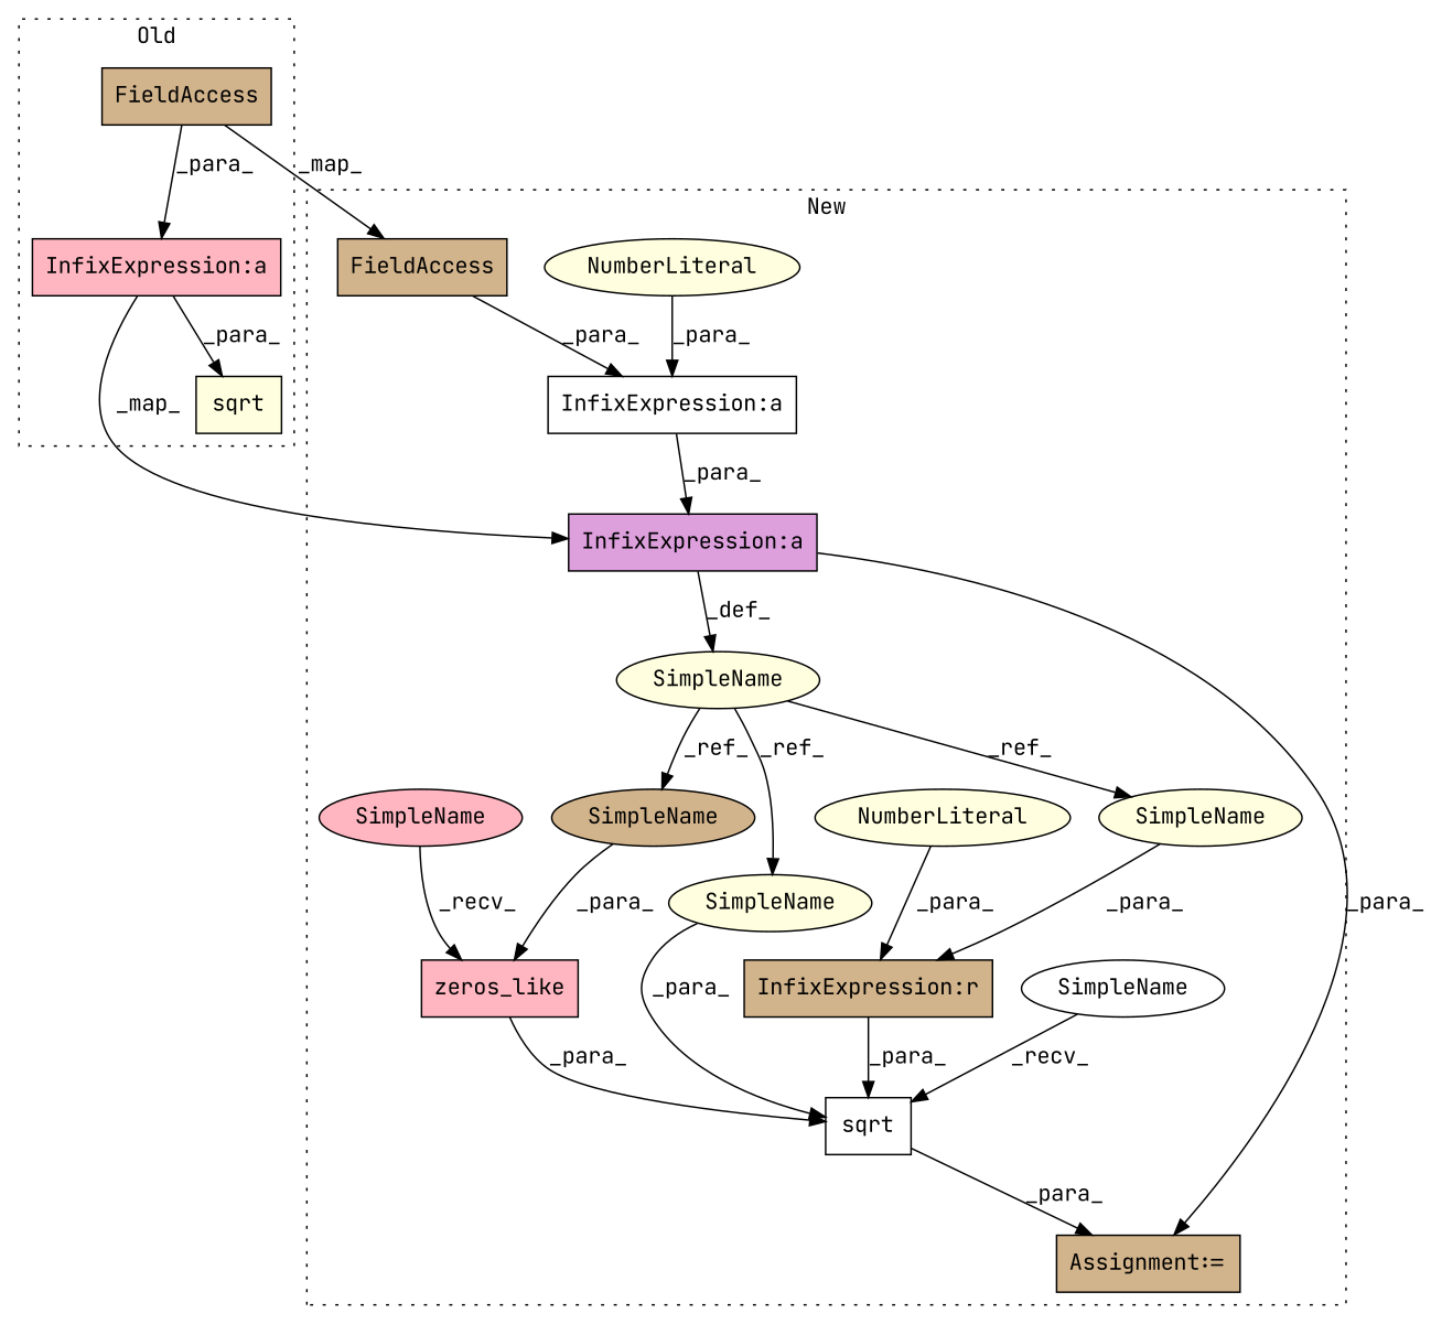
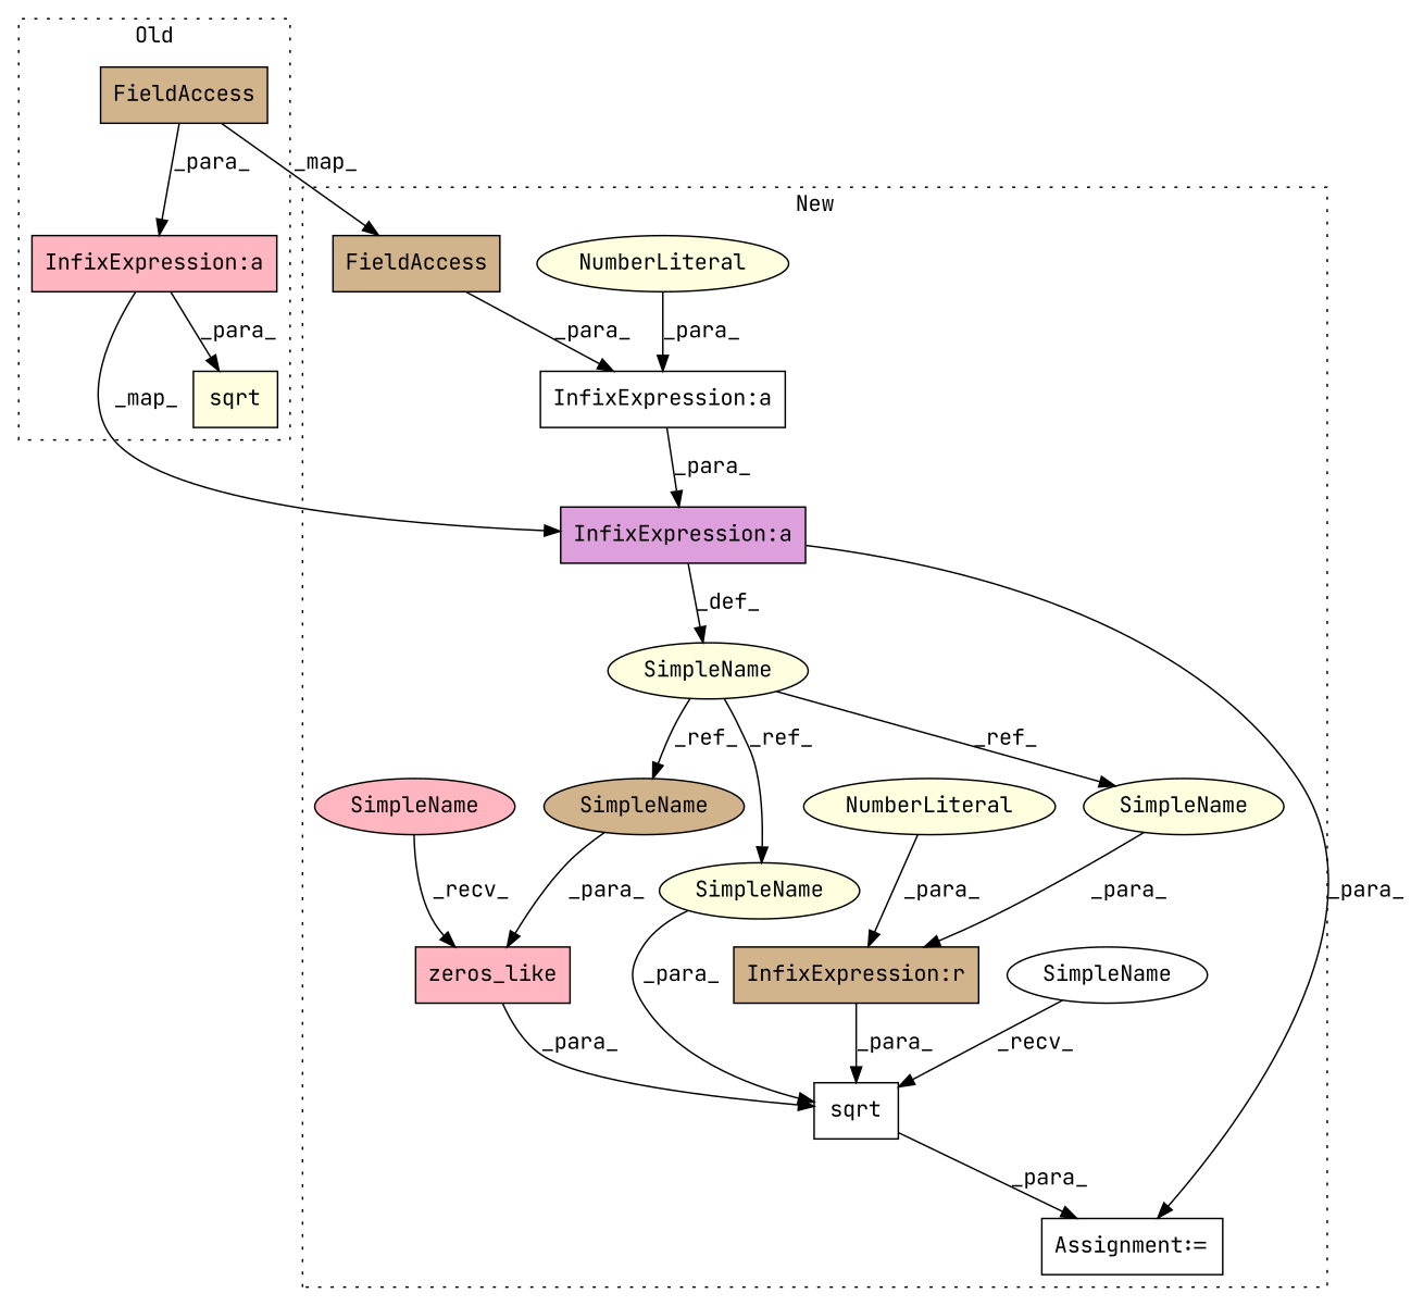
  digraph {
    fontname="JetBrains Mono"
    node [a=42 l=8 shape=box style=filled fillcolor=lightyellow fontname="JetBrains Mono"]
    edge [fontname="JetBrains Mono"]
    n1 [a=32 l="11,1" label=zeros_like s="13763,13782" fillcolor=lightpink]
    n2 [label=SimpleName s=13599 shape=ellipse]
    n3 [a=27 l=4 label="InfixExpression:r" s=13793 fillcolor=tan]
    n4 [a=34 l=3 label=NumberLiteral s=13797 shape=ellipse]
    n5 [a=32 l="5,1" label=sqrt s="13743,13801" fillcolor=white]
    n6 [a=27 l=3 label="InfixExpression:a" s=13700 fillcolor=plum]
    n7 [a=27 l=3 label="InfixExpression:a" s=13722 fillcolor=white]
    n8 [a=34 l=1 label=NumberLiteral s=13725 shape=ellipse]
-   n9 [a=7 l=1 label="Assignment:=" s=13736 fillcolor=tan]
+   n9 [a=7 l=1 label="Assignment:=" s=13736 fillcolor=white]
    n10 [a=22 l=18 label=FieldAccess s=13704 fillcolor=tan]
    n11 [l=5 label=SimpleName s=13757 shape=ellipse fillcolor=lightpink]
    n12 [l=5 label=SimpleName s=13737 shape=ellipse fillcolor=white]
    n13 [label=SimpleName s=13748 shape=ellipse]
    n14 [label=SimpleName s=13774 shape=ellipse fillcolor=tan]
    n15 [label=SimpleName s=13785 shape=ellipse]
    n16 [a=32 l="5,1" label=sqrt s="13582,13699"]
    n17 [a=27 l=3 label="InfixExpression:a" s=13678 fillcolor=lightpink]
    n18 [a=22 l=18 label=FieldAccess s=13681 fillcolor=tan]
    subgraph cluster_1 {
      label=New
      style=dotted
      n1
      n2
      n3
      n4
      n5
      n6
      n7
      n8
      n9
      n10
      n11
      n12
      n13
      n14
      n15
    }
    subgraph cluster_2 {
      label=Old
      style=dotted
      n16
      n17
      n18
    }
    n1 -> n5 [label=_para_]
    n2 -> n13 [label=_ref_]
    n2 -> n14 [label=_ref_]
    n2 -> n15 [label=_ref_]
    n3 -> n5 [label=_para_]
    n4 -> n3 [label=_para_]
    n5 -> n9 [label=_para_]
    n6 -> n2 [label=_def_]
    n6 -> n9 [label=_para_]
    n7 -> n6 [label=_para_]
    n8 -> n7 [label=_para_]
    n10 -> n7 [label=_para_]
    n11 -> n1 [label=_recv_]
    n12 -> n5 [label=_recv_]
    n13 -> n5 [label=_para_]
    n14 -> n1 [label=_para_]
    n15 -> n3 [label=_para_]
    n17 -> n6 [label=_map_]
    n17 -> n16 [label=_para_]
    n18 -> n10 [label=_map_]
    n18 -> n17 [label=_para_]
  }
